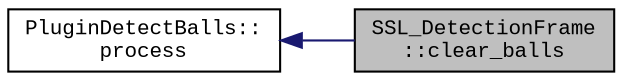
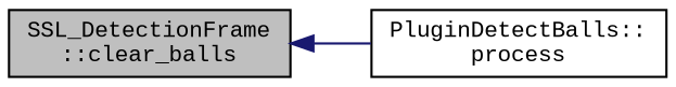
  digraph {
    rankdir=LR
    fontname="Liberation Mono"
    node [color=black fontname="Liberation Mono" fontsize=10 shape=record style=filled]
    n1 [fillcolor=grey75 fontcolor=black height=0.2 label="SSL_DetectionFrame\l::clear_balls" width=0.4]
    n2 [fillcolor=white height=0.2 label="PluginDetectBalls::\lprocess" width=0.4]
-   n2 -> n1 [color=midnightblue dir=back fontname="Liberation Mono" fontsize=10 labelfontname=Helvetica labelfontsize=10 style=solid]
+   n1 -> n2 [color=midnightblue dir=back fontname="Liberation Mono" fontsize=10 labelfontname=Helvetica labelfontsize=10 style=solid]
  }
